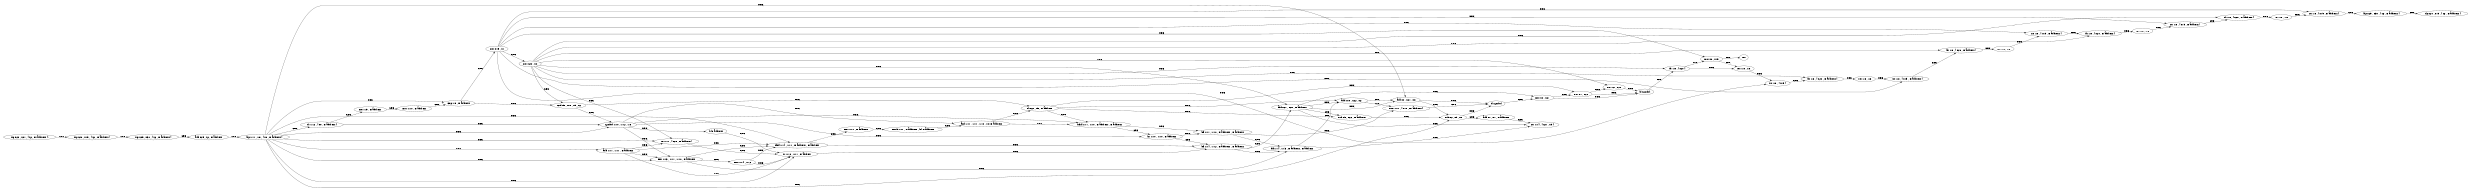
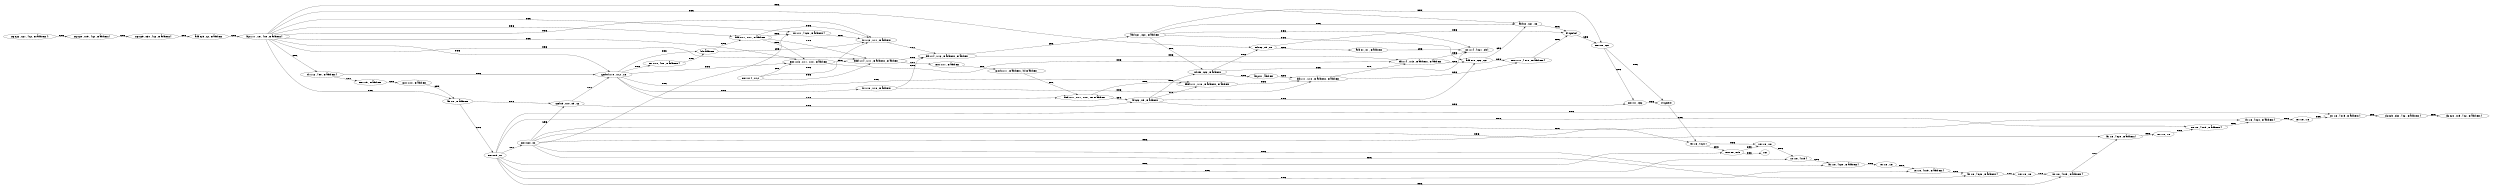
  digraph {
    rankdir=LR
    n1 [label="stp x22 , x21 , [ sp , #- address ]!"]
    n2 [label="stp x20 , x19 , [ sp , # address ]"]
    n3 [label="stp x29 , x30 , [ sp , # address ]"]
    n4 [label="add x29 , sp , # address"]
    n5 [label="ldp w11 , w8 , [ x0 , # address ]"]
    n6 [label="ldr w12 , [ x0 , # address ]"]
-   n7 [label="cmp w8 , # address"]
+   n7 [label="ldr w8 , # address"]
    n8 [label="symbol w10 , w12 , w8"]
    n9 [label="lsr w12 , w11 , # address"]
    n10 [label="add w11 , w11 , # address"]
    n11 [label="extr w13 , w11 , w10 , # address"]
    n12 [label="bfxil w14 , w11 , # address , # address"]
    n13 [label="add x0 , x21 , x8"]
    n14 [label="sub x2 , x9 , x8"]
    n15 [label="str w11 , [ x20 , # address ]"]
    n16 [label="mov w9 , # address"]
    n17 [label="mov x19 , x1"]
    n18 [label="csel x9 , x10 , x9 , cc"]
+   n19 [label="str w10 , [ x0 , # address ]"]
    n20 [label="b.lo address"]
    n21 [label="and w11 , w11 , w10 , ror # address"]
    n22 [label="bfxil w11 , w10 , # address , # address"]
    n23 [label="lsr w10 , w10 , # address"]
    n24 [label="bfi w14 , w12 , # address , # address"]
    n25 [label="bfi w14 , w13 , # address , # address"]
    n26 [label="mov w11 , # address"]
    n27 [label="bl symbol"]
    n28 [label="add x1 , x1 , # address"]
    n29 [label="mov w10 , # address"]
    n30 [label="mov x20 , x0"]
    n31 [label="mov x0 , x19"]
    n32 [label="str w8 , [ x19 ]"]
    n33 [label="str w8 , [ x19 , # address ]"]
    n34 [label="str w8 , [ x19 , # address ]"]
    n35 [label="str w8 , [ x19 , # address ]"]
    n36 [label="str w8 , [ x19 , # address ]"]
    n37 [label="lsl x22 , x9 , # address"]
    n38 [label="add x21 , x20 , # address"]
-   n39 [label="mov x2 , x20"]
    n40 [label="ldr w8 , [ x20 ]"]
    n41 [label="ldr w8 , [ x20 , # address ]"]
    n42 [label="ldr w8 , [ x20 , # address ]"]
    n43 [label="ldr w8 , [ x20 , # address ]"]
    n44 [label="ldr w8 , [ x20 , # address ]"]
    n45 [label="rev w8 , w8"]
    n46 [label=ret]
    n47 [label="ldp x29 , x30 , [ sp , # address ]"]
    n48 [label="sub x9 , x22 , # address"]
    n49 [label="add x10 , x22 , x21"]
    n50 [label="str w14 , [ x21 , x9 ]"]
    n51 [label="mov x0 , x21"]
    n52 [label="bl symbol"]
    n53 [label="rev w8 , w8"]
    n54 [label="rev w8 , w8"]
    n55 [label="rev w8 , w8"]
    n56 [label="rev w8 , w8"]
-   n57 [label="mov x1 , x22"]
+   n57 [label="mov x1 , x32"]
    n58 [label="bfi w11 , w10 , # address , # address"]
    n59 [label="mov w14 , w12"]
    n60 [label="movk w11 , # address , lsl # address"]
+   n61 [label="adrp x1 , address"]
    n62 [label="stur w11 , [ x10 , #- address ]"]
    n63 [label="ldp x20 , x19 , [ sp , # address ]"]
    n1 -> n2 [label=CFG]
    n2 -> n3 [label=CFG]
    n3 -> n4 [label=CFG]
    n4 -> n5 [label=CFG]
    n5 -> n6 [label=CFG]
    n5 -> n7 [label=DFG]
    n5 -> n8 [label=DFG]
    n5 -> n9 [label=DFG]
    n5 -> n10 [label=DFG]
    n5 -> n11 [label=DFG]
    n5 -> n12 [label=DFG]
    n5 -> n13 [label=DFG]
    n5 -> n14 [label=DFG]
    n5 -> n15 [label=DFG]
    n6 -> n8 [label=DFG]
    n6 -> n16 [label=CFG]
    n7 -> n17 [label=CFG]
    n7 -> n18 [label=DFG]
    n8 -> n11 [label=DFG]
+   n8 -> n19 [label=DFG]
    n8 -> n20 [label=DFG]
    n8 -> n21 [label=DFG]
    n8 -> n22 [label=DFG]
    n8 -> n23 [label=DFG]
    n9 -> n24 [label=DFG]
    n10 -> n9 [label=DFG]
    n10 -> n11 [label=DFG]
    n10 -> n12 [label=DFG]
    n10 -> n15 [label=DFG]
    n11 -> n12 [label=CFG]
    n11 -> n25 [label=DFG]
    n12 -> n24 [label=DFG]
    n12 -> n26 [label=CFG]
-   n13 -> n14 [label=CFG]
    n13 -> n27 [label=DFG]
    n14 -> n27 [label=DFG]
    n14 -> n28 [label=CFG]
    n15 -> n9 [label=CFG]
    n16 -> n29 [label=CFG]
    n17 -> n30 [label=CFG]
    n17 -> n31 [label=DFG]
    n17 -> n32 [label=DFG]
    n17 -> n33 [label=DFG]
    n17 -> n34 [label=DFG]
    n17 -> n35 [label=DFG]
    n17 -> n36 [label=DFG]
    n18 -> n8 [label=CFG]
    n18 -> n37 [label=DFG]
+   n19 -> n20 [label=CFG]
    n20 -> n9 [label=CFG]
+   n20 -> n10 [label=CFG]
    n21 -> n22 [label=DFG]
    n21 -> n37 [label=CFG]
-   n22 -> n23 [label=CFG]
    n22 -> n58 [label=DFG]
    n23 -> n24 [label=CFG]
    n23 -> n58 [label=DFG]
    n24 -> n25 [label=DFG]
    n24 -> n38 [label=CFG]
    n25 -> n49 [label=CFG]
    n25 -> n50 [label=DFG]
    n26 -> n60 [label=CFG]
    n27 -> n51 [label=CFG]
    n28 -> n50 [label=CFG]
    n29 -> n7 [label=CFG]
    n30 -> n15 [label=DFG]
    n30 -> n18 [label=CFG]
-   n30 -> n38 [label=DFG]
-   n30 -> n39 [label=DFG]
    n30 -> n40 [label=DFG]
    n30 -> n41 [label=DFG]
    n30 -> n42 [label=DFG]
    n30 -> n43 [label=DFG]
    n30 -> n44 [label=DFG]
    n31 -> n45 [label=CFG]
    n31 -> n46 [label=DFG]
    n32 -> n41 [label=CFG]
    n33 -> n42 [label=CFG]
    n34 -> n43 [label=CFG]
    n35 -> n44 [label=CFG]
    n36 -> n47 [label=CFG]
    n37 -> n22 [label=CFG]
    n37 -> n48 [label=DFG]
    n37 -> n49 [label=DFG]
    n37 -> n57 [label=DFG]
    n38 -> n13 [label=DFG]
    n38 -> n48 [label=CFG]
    n38 -> n49 [label=DFG]
    n38 -> n50 [label=DFG]
    n38 -> n51 [label=DFG]
-   n39 -> n52 [label=DFG]
    n40 -> n31 [label=CFG]
    n40 -> n45 [label=DFG]
    n41 -> n53 [label=DFG]
    n42 -> n54 [label=DFG]
    n43 -> n55 [label=DFG]
    n44 -> n56 [label=DFG]
    n45 -> n32 [label=DFG]
    n47 -> n63 [label=CFG]
    n48 -> n14 [label=DFG]
+   n48 -> n50 [label=DFG]
+   n48 -> n61 [label=CFG]
    n49 -> n13 [label=CFG]
    n49 -> n62 [label=DFG]
    n51 -> n52 [label=DFG]
    n51 -> n57 [label=CFG]
    n52 -> n40 [label=CFG]
    n53 -> n33 [label=DFG]
    n54 -> n34 [label=DFG]
    n55 -> n35 [label=DFG]
    n56 -> n36 [label=DFG]
-   n57 -> n39 [label=CFG]
    n57 -> n52 [label=DFG]
    n58 -> n25 [label=CFG]
    n58 -> n62 [label=DFG]
    n59 -> n9 [label=DFG]
-   n11 -> n59 [label=CFG]
+   n59 -> n11 [label=CFG]
    n59 -> n12 [label=DFG]
    n60 -> n21 [label=CFG]
+   n61 -> n58 [label=CFG]
    n62 -> n27 [label=CFG]
  }
